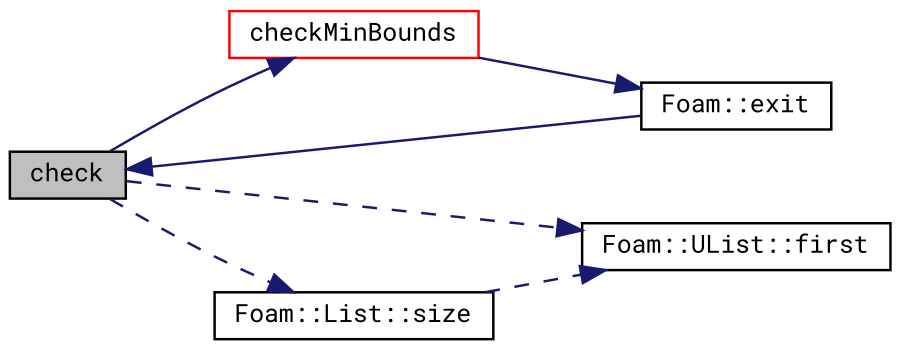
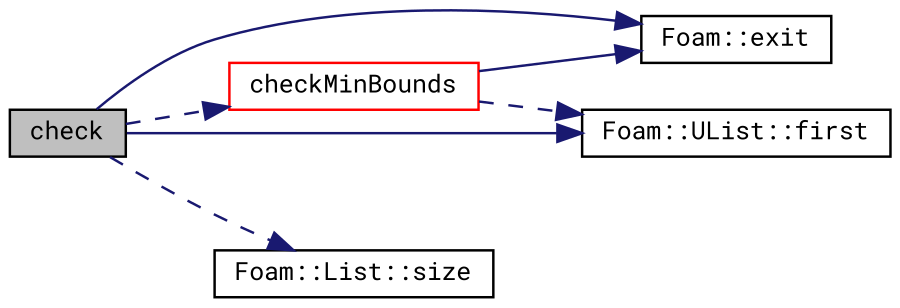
  digraph {
    fontname="Roboto Mono"
    rankdir=LR
    node [color=black fontname="Roboto Mono" fontsize=10 shape=record]
    edge [color=midnightblue fontname="Roboto Mono" fontsize=10 labelfontname=FreeSans labelfontsize=10 style=dashed]
    n1 [fillcolor=grey75 fontcolor=black height=0.2 label=check style=filled width=0.4]
    n2 [color=red height=0.2 label=checkMinBounds width=0.4]
    n3 [height=0.2 label="Foam::exit" width=0.4]
    n4 [height=0.2 label="Foam::UList::first" width=0.4]
    n5 [height=0.2 label="Foam::List::size" width=0.4]
-   n1 -> n2 [style=solid]
-   n3 -> n1 [style=solid]
-   n1 -> n4
+   n1 -> n2
+   n1 -> n3 [style=solid]
+   n1 -> n4 [style=solid]
    n1 -> n5
    n2 -> n3 [style=solid]
-   n5 -> n4
+   n2 -> n4
  }
